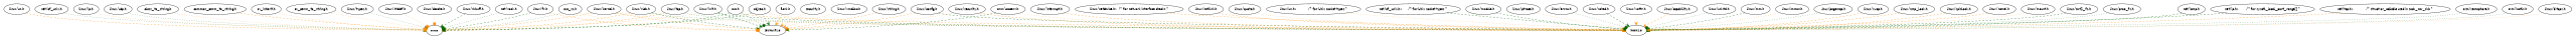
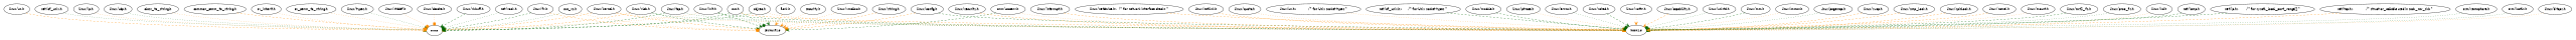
  digraph {
    clusterrank=local
    fontname="Patrick Hand"
    fontsize=16
    node [fontname="Patrick Hand"]
    edge [arrowhead=vee color=darkorange fontname="Patrick Hand" style=dotted]
    "linux/types.h"
    "avc.c"
    "linux/stddef.h"
    "linux/kernel.h"
    "hooks.c"
    "selinuxfs.c"
    "linux/slab.h"
    "linux/fs.h"
    "linux/dcache.h"
    "linux/init.h"
    "linux/skbuff.h"
    "net/sock.h"
    "linux/un.h"
    "net/af_unix.h"
    "linux/ip.h"
    "linux/udp.h"
    "linux/tcp.h"
    "avc.h"
    "avc_ss.h"
    "class_to_string.h"
    "common_perm_to_string.h"
    "av_inherit.h"
    "av_perm_to_string.h"
    "objsec.h"
    "linux/config.h"
    "linux/module.h"
    "linux/ptrace.h"
    "linux/errno.h"
    "linux/sched.h"
    "linux/security.h"
    "linux/xattr.h"
    "linux/capability.h"
    "linux/unistd.h"
    "linux/mm.h"
    "linux/mman.h"
    "linux/pagemap.h"
    "linux/swap.h"
    "linux/smp_lock.h"
    "linux/spinlock.h"
    "linux/namei.h"
    "linux/mount.h"
    "linux/ext2_fs.h"
    "linux/proc_fs.h"
+   "linux/kd.h"
    "net/icmp.h"
    "net/ip.h>		/* for sysctl_local_port_range[] *"
    "net/tcp.h>		/* struct or_callable used in sock_rcv_skb *"
    "asm/uaccess.h"
    "asm/semaphore.h"
    "asm/ioctls.h"
    "linux/bitops.h"
    "linux/interrupt.h"
    "linux/netdevice.h>	/* for network interface checks *"
    "linux/netlink.h"
    "linux/quota.h"
    "linux/un.h>		/* for Unix socket types *"
    "net/af_unix.h>	/* for Unix socket types *"
    "linux/vmalloc.h"
    "linux/string.h"
    "flask.h"
    "security.h"
    "linux/types.h" -> "avc.c" [arrowhead=box color=darkgreen]
    "linux/stddef.h" -> "avc.c" [arrowhead=box]
    "linux/kernel.h" -> "avc.c" [style=dashed]
    "linux/kernel.h" -> "hooks.c" [arrowhead=box]
    "linux/kernel.h" -> "selinuxfs.c" [arrowhead=box style=dashed]
    "linux/slab.h" -> "avc.c" [arrowhead=box style=dashed]
    "linux/slab.h" -> "hooks.c" [arrowhead=box color=darkgreen]
    "linux/slab.h" -> "selinuxfs.c" [color=darkgreen style=dashed]
    "linux/fs.h" -> "avc.c" [color=darkgreen style=dashed]
    "linux/fs.h" -> "selinuxfs.c" [arrowhead=box style=dashed]
    "linux/dcache.h" -> "avc.c" [arrowhead=box]
    "linux/init.h" -> "avc.c" [arrowhead=box]
    "linux/init.h" -> "hooks.c" [color=darkgreen style=dashed]
    "linux/init.h" -> "selinuxfs.c" [color=darkgreen style=dashed]
    "linux/skbuff.h" -> "avc.c" [color=darkgreen style=dashed]
    "net/sock.h" -> "avc.c" [arrowhead=box color=darkgreen]
    "linux/un.h" -> "avc.c" [arrowhead=box style=dashed]
    "net/af_unix.h" -> "avc.c" [color=darkgreen]
    "linux/ip.h" -> "avc.c"
    "linux/udp.h" -> "avc.c" [arrowhead=box color=darkgreen]
-   "linux/tcp.h" -> "avc.c" [style=dashed]
+   "linux/tcp.h" -> "avc.c" [color=darkgreen style=dashed]
    "linux/tcp.h" -> "hooks.c" [arrowhead=box color=darkgreen]
    "avc.h" -> "avc.c" [arrowhead=box color=darkgreen style=dashed]
    "avc.h" -> "hooks.c" [arrowhead=box style=dashed]
    "avc.h" -> "selinuxfs.c" [arrowhead=box color=darkgreen]
    "avc_ss.h" -> "avc.c" [color=darkgreen]
    "avc_ss.h" -> "selinuxfs.c" [arrowhead=box]
    "class_to_string.h" -> "avc.c"
    "common_perm_to_string.h" -> "avc.c" [arrowhead=box style=dashed]
    "av_inherit.h" -> "avc.c"
    "av_perm_to_string.h" -> "avc.c" [arrowhead=box]
    "objsec.h" -> "avc.c" [color=darkgreen style=dashed]
    "objsec.h" -> "hooks.c" [arrowhead=box]
    "objsec.h" -> "selinuxfs.c" [color=darkgreen]
    "linux/config.h" -> "hooks.c" [color=darkgreen style=dashed]
    "linux/config.h" -> "selinuxfs.c" [arrowhead=box style=dashed]
    "linux/module.h" -> "hooks.c" [color=darkgreen style=dashed]
    "linux/ptrace.h" -> "hooks.c" [arrowhead=box]
    "linux/errno.h" -> "hooks.c" [arrowhead=box color=darkgreen]
    "linux/sched.h" -> "hooks.c" [color=darkgreen style=dashed]
    "linux/security.h" -> "hooks.c" [style=dashed]
-   "linux/security.h" -> "selinuxfs.c" [arrowhead=box]
    "linux/xattr.h" -> "hooks.c"
    "linux/capability.h" -> "hooks.c" [style=dashed]
    "linux/unistd.h" -> "hooks.c" [arrowhead=box color=darkgreen]
    "linux/mm.h" -> "hooks.c" [arrowhead=box color=darkgreen style=dashed]
    "linux/mman.h" -> "hooks.c"
    "linux/pagemap.h" -> "hooks.c" [color=darkgreen]
    "linux/swap.h" -> "hooks.c" [style=dashed]
    "linux/smp_lock.h" -> "hooks.c" [style=dashed]
    "linux/spinlock.h" -> "hooks.c" [style=dashed]
    "linux/namei.h" -> "hooks.c" [arrowhead=box style=dashed]
    "linux/mount.h" -> "hooks.c"
    "linux/ext2_fs.h" -> "hooks.c" [arrowhead=box color=darkgreen style=dashed]
    "linux/proc_fs.h" -> "hooks.c" [color=darkgreen]
+   "linux/kd.h" -> "hooks.c"
    "net/icmp.h" -> "hooks.c" [arrowhead=box color=darkgreen style=dashed]
    "net/ip.h>		/* for sysctl_local_port_range[] *" -> "hooks.c" [arrowhead=box color=darkgreen style=dashed]
    "net/tcp.h>		/* struct or_callable used in sock_rcv_skb *" -> "hooks.c" [style=dashed]
    "asm/uaccess.h" -> "hooks.c" [arrowhead=box]
    "asm/uaccess.h" -> "selinuxfs.c" [color=darkgreen style=dashed]
    "asm/semaphore.h" -> "hooks.c" [arrowhead=box color=darkgreen]
    "asm/ioctls.h" -> "hooks.c" [color=darkgreen]
    "linux/bitops.h" -> "hooks.c"
    "linux/interrupt.h" -> "hooks.c" [style=dashed]
    "linux/netdevice.h>	/* for network interface checks *" -> "hooks.c" [style=dashed]
    "linux/netlink.h" -> "hooks.c" [style=dashed]
    "linux/quota.h" -> "hooks.c" [arrowhead=box]
    "linux/un.h>		/* for Unix socket types *" -> "hooks.c"
    "net/af_unix.h>	/* for Unix socket types *" -> "hooks.c" [arrowhead=box color=darkgreen style=dashed]
    "linux/vmalloc.h" -> "selinuxfs.c"
    "linux/string.h" -> "selinuxfs.c" [style=dashed]
    "flask.h" -> "selinuxfs.c" [style=dashed]
    "security.h" -> "selinuxfs.c"
  }
